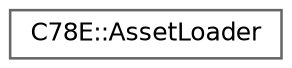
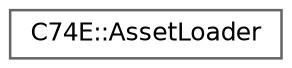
  digraph {
    rankdir=LR
-   n1 [color=grey40 fillcolor=white fontname=Helvetica fontsize=10 height=0.2 label="C78E::AssetLoader" shape=box style=filled width=0.4]
+   n1 [color=grey40 fillcolor=white fontname=Helvetica fontsize=10 height=0.2 label="C74E::AssetLoader" shape=box style=filled width=0.4]
  }
